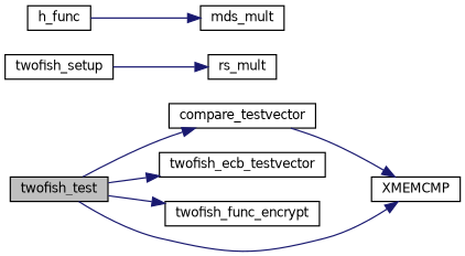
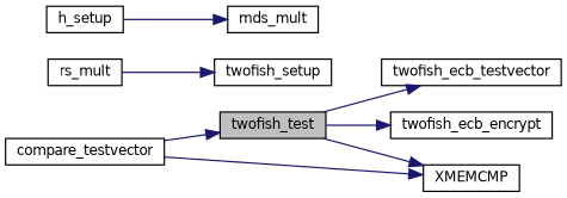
  digraph {
    rankdir=LR
    node [color=black fillcolor=white fontname=Helvetica fontsize=10 shape=record style=filled]
    edge [color=midnightblue fontname=Helvetica fontsize=10 labelfontname=Helvetica labelfontsize=10 style=solid]
    n1 [fillcolor=grey75 fontcolor=black height=0.2 label=twofish_test width=0.4]
    n2 [height=0.2 label=compare_testvector width=0.4]
    n3 [height=0.2 label=twofish_ecb_testvector width=0.4]
-   n4 [height=0.2 label=twofish_func_encrypt width=0.4]
+   n4 [height=0.2 label=twofish_ecb_encrypt width=0.4]
    n5 [height=0.2 label=XMEMCMP width=0.4]
    n6 [height=0.2 label=twofish_setup width=0.4]
    n7 [height=0.2 label=rs_mult width=0.4]
-   n8 [height=0.2 label=h_func width=0.4]
+   n8 [height=0.2 label=h_setup width=0.4]
    n9 [height=0.2 label=mds_mult width=0.4]
-   n1 -> n2
+   n2 -> n1
    n1 -> n3
    n1 -> n4
    n1 -> n5
    n2 -> n5
-   n6 -> n7
+   n7 -> n6
    n8 -> n9
  }
